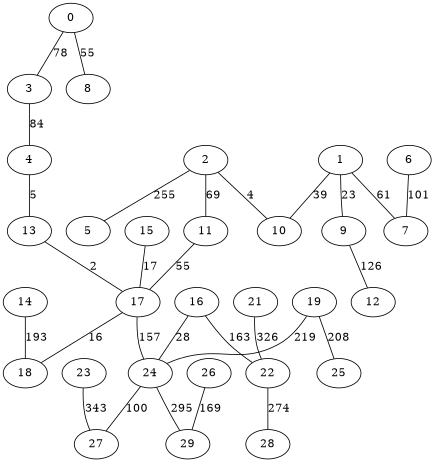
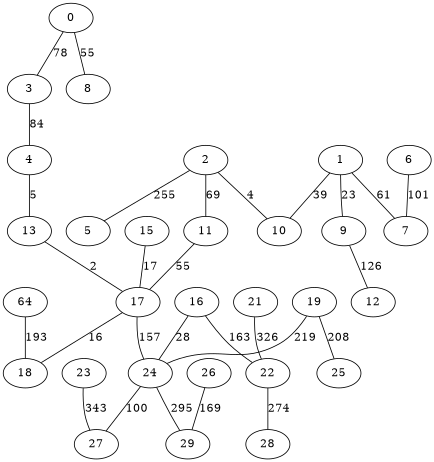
  strict graph {
    0
    3
    8
    4
    1
    7
    9
    10
    12
    2
    5
    11
    17
    13
    6
    18
    24
-   14
+   14 [label=64]
    15
    16
    22
    28
    27
    29
    19
    25
    21
    23
    26
    0 -- 3 [label=78]
    0 -- 8 [label=55]
    3 -- 4 [label=84]
    4 -- 13 [label=5]
    1 -- 7 [label=61]
    1 -- 9 [label=23]
    1 -- 10 [label=39]
    9 -- 12 [label=126]
    2 -- 10 [label=4]
    2 -- 5 [label=255]
    2 -- 11 [label=69]
    11 -- 17 [label=55]
    17 -- 18 [label=16]
    17 -- 24 [label=157]
    13 -- 17 [label=2]
    6 -- 7 [label=101]
    24 -- 27 [label=100]
    24 -- 29 [label=295]
    14 -- 18 [label=193]
    15 -- 17 [label=17]
    16 -- 24 [label=28]
    16 -- 22 [label=163]
    22 -- 28 [label=274]
    19 -- 24 [label=219]
    19 -- 25 [label=208]
    21 -- 22 [label=326]
    23 -- 27 [label=343]
    26 -- 29 [label=169]
  }
